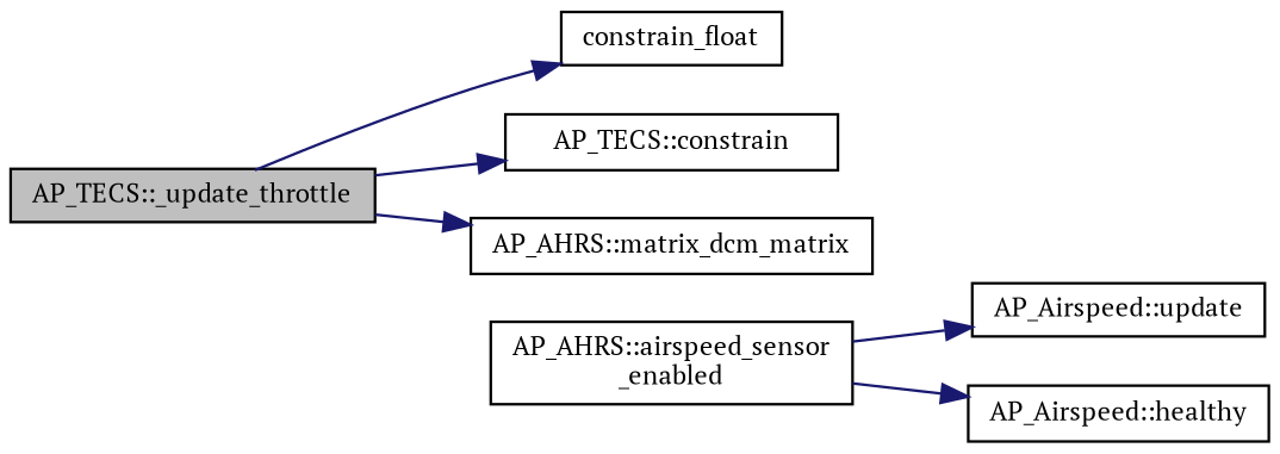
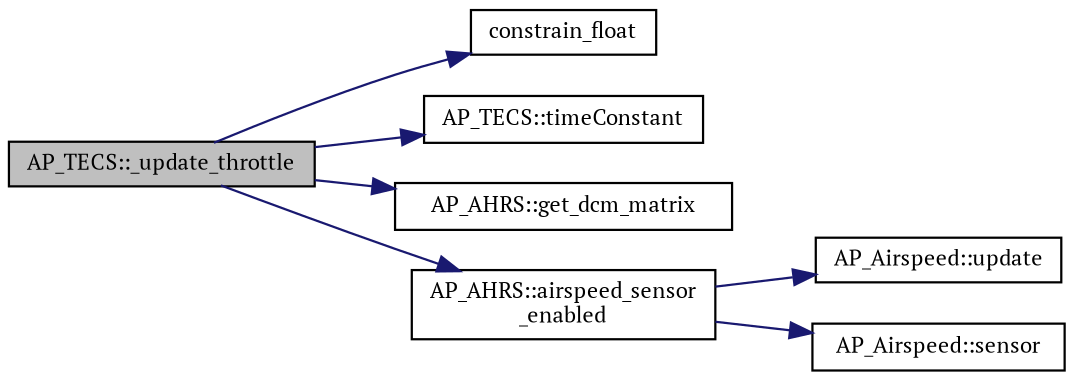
  digraph {
    fontname="PT Serif"
    rankdir=LR
    node [color=black fillcolor=white fontname="PT Serif" fontsize=10 shape=record style=filled]
    edge [color=midnightblue fontname="PT Serif" fontsize=10 labelfontname=Helvetica labelfontsize=10 style=solid]
    n1 [fillcolor=grey75 fontcolor=black height=0.2 label="AP_TECS::_update_throttle" width=0.4]
    n2 [height=0.2 label=constrain_float width=0.4]
-   n3 [height=0.2 label="AP_TECS::constrain" width=0.4]
-   n4 [height=0.2 label="AP_AHRS::matrix_dcm_matrix" width=0.4]
+   n3 [height=0.2 label="AP_TECS::timeConstant" width=0.4]
+   n4 [height=0.2 label="AP_AHRS::get_dcm_matrix" width=0.4]
    n5 [height=0.2 label="AP_AHRS::airspeed_sensor\l_enabled" width=0.4]
    n6 [height=0.2 label="AP_Airspeed::update" width=0.4]
-   n7 [height=0.2 label="AP_Airspeed::healthy" width=0.4]
+   n7 [height=0.2 label="AP_Airspeed::sensor" width=0.4]
    n1 -> n2
    n1 -> n3
    n1 -> n4
+   n1 -> n5
    n5 -> n6
    n5 -> n7
  }
